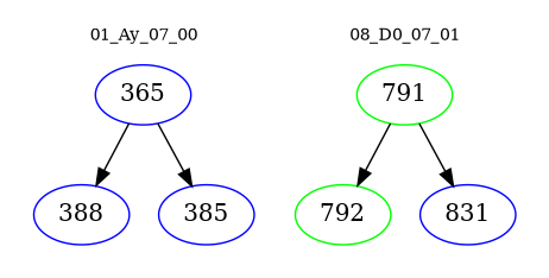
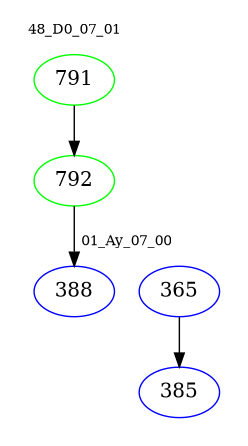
  digraph {
    node [color=blue]
    edge [color=black]
    n1 [label=365]
    n2 [label=388]
    n3 [label=385]
    n4 [color=green label=791]
    n5 [color=green label=792]
-   n6 [label=831]
    subgraph cluster_1 {
      color=white
      fontsize=10
      label="01_Ay_07_00"
      n1
      n2
      n3
    }
    subgraph cluster_2 {
      color=white
      fontsize=10
-     label="08_D0_07_01"
+     label="48_D0_07_01"
      n4
      n5
-     n6
    }
-   n1 -> n2
+   n5 -> n2
    n1 -> n3
    n4 -> n5
-   n4 -> n6
  }
